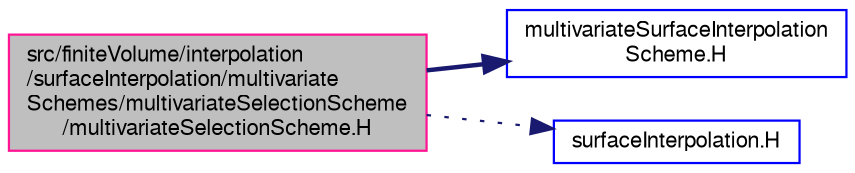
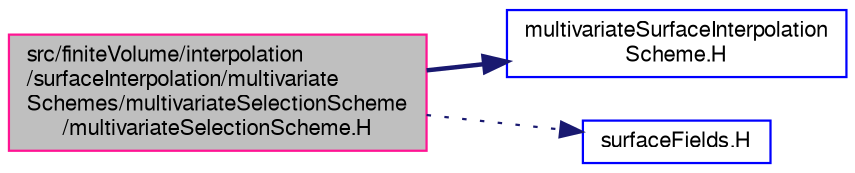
  digraph {
    rankdir=LR
    node [color=blue fontname=FreeSans fontsize=10 shape=record]
    edge [color=midnightblue fontname=FreeSans fontsize=10 labelfontname=FreeSans labelfontsize=10]
    n1 [color=deeppink fillcolor=grey75 fontcolor=black height=0.2 label="src/finiteVolume/interpolation\l/surfaceInterpolation/multivariate\lSchemes/multivariateSelectionScheme\l/multivariateSelectionScheme.H" style=filled width=0.4]
    n2 [height=0.2 label="multivariateSurfaceInterpolation\lScheme.H" width=0.4]
-   n3 [height=0.2 label="surfaceInterpolation.H" width=0.4]
+   n3 [height=0.2 label="surfaceFields.H" width=0.4]
    n1 -> n2 [style=bold]
    n1 -> n3 [style=dotted]
  }
